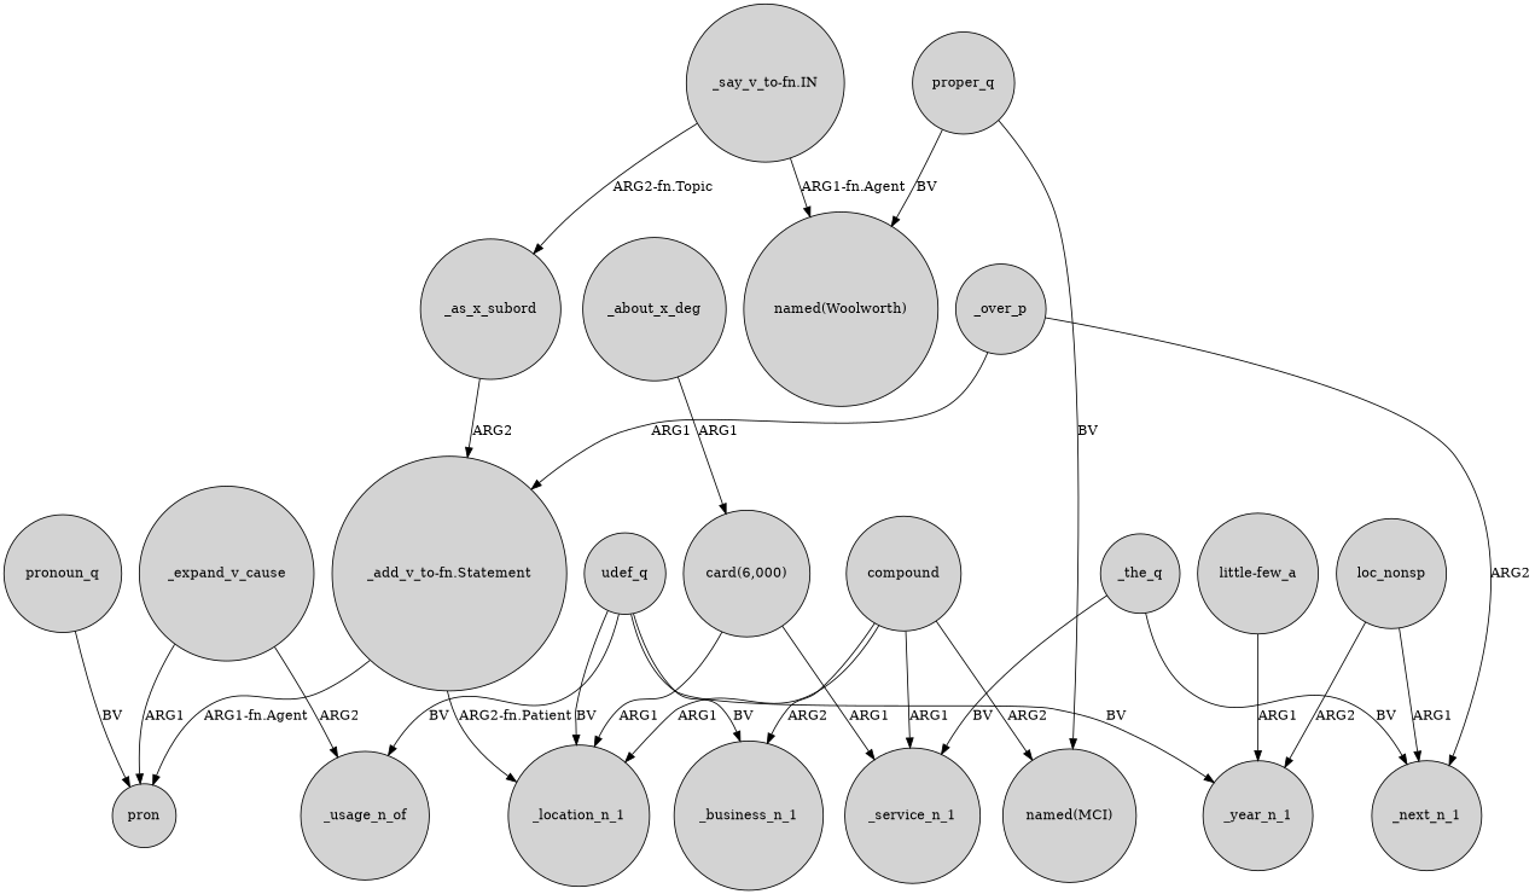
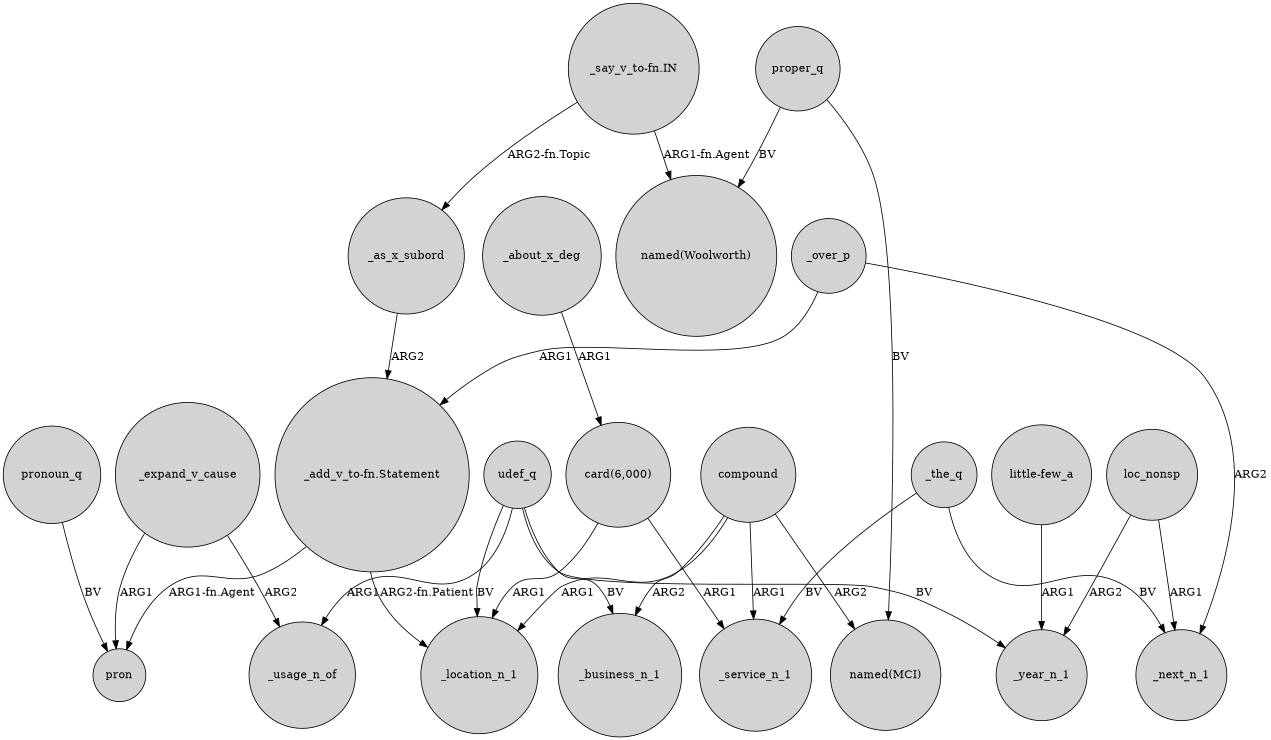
  digraph {
    node [shape=circle style=filled]
    compound
    _location_n_1
    _service_n_1
    "named(MCI)"
    _business_n_1
    loc_nonsp
    _next_n_1
    _year_n_1
    _expand_v_cause
    pron
    _usage_n_of
    "_say_v_to-fn.IN"
    "named(Woolworth)"
    _as_x_subord
    "_add_v_to-fn.Statement"
    proper_q
    "card(6,000)"
    _the_q
    _over_p
    udef_q
    pronoun_q
    "little-few_a"
    _about_x_deg
    compound -> _location_n_1 [label=ARG1]
    compound -> _service_n_1 [label=ARG1]
    compound -> "named(MCI)" [label=ARG2]
    compound -> _business_n_1 [label=ARG2]
    loc_nonsp -> _next_n_1 [label=ARG1]
    loc_nonsp -> _year_n_1 [label=ARG2]
    _expand_v_cause -> pron [label=ARG1]
    _expand_v_cause -> _usage_n_of [label=ARG2]
    "_say_v_to-fn.IN" -> "named(Woolworth)" [label="ARG1-fn.Agent"]
    "_say_v_to-fn.IN" -> _as_x_subord [label="ARG2-fn.Topic"]
    _as_x_subord -> "_add_v_to-fn.Statement" [label=ARG2]
    "_add_v_to-fn.Statement" -> _location_n_1 [label="ARG2-fn.Patient"]
    "_add_v_to-fn.Statement" -> pron [label="ARG1-fn.Agent"]
    proper_q -> "named(MCI)" [label=BV]
    proper_q -> "named(Woolworth)" [label=BV]
    "card(6,000)" -> _location_n_1 [label=ARG1]
    "card(6,000)" -> _service_n_1 [label=ARG1]
    _the_q -> _service_n_1 [label=BV]
    _the_q -> _next_n_1 [label=BV]
    _over_p -> _next_n_1 [label=ARG2]
    _over_p -> "_add_v_to-fn.Statement" [label=ARG1]
    udef_q -> _location_n_1 [label=BV]
    udef_q -> _business_n_1 [label=BV]
    udef_q -> _year_n_1 [label=BV]
-   udef_q -> _usage_n_of [label=BV]
+   udef_q -> _usage_n_of [label=ARG1]
    pronoun_q -> pron [label=BV]
    "little-few_a" -> _year_n_1 [label=ARG1]
    _about_x_deg -> "card(6,000)" [label=ARG1]
  }
